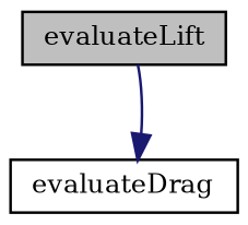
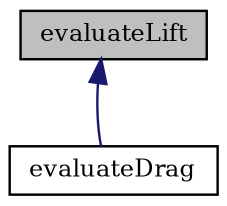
  digraph {
    rankdir=TB
    fontname="DejaVu Serif"
    node [color=black fontname="DejaVu Serif" fontsize=10 shape=record]
    n1 [fillcolor=grey75 fontcolor=black height=0.2 label=evaluateLift style=filled width=0.4]
    n2 [height=0.2 label=evaluateDrag width=0.4]
-   n2 -> n1 [color=midnightblue dir=back fontname="DejaVu Serif" fontsize=10 labelfontname=FreeSans labelfontsize=10 style=solid]
+   n1 -> n2 [color=midnightblue dir=back fontname="DejaVu Serif" fontsize=10 labelfontname=FreeSans labelfontsize=10 style=solid]
  }
